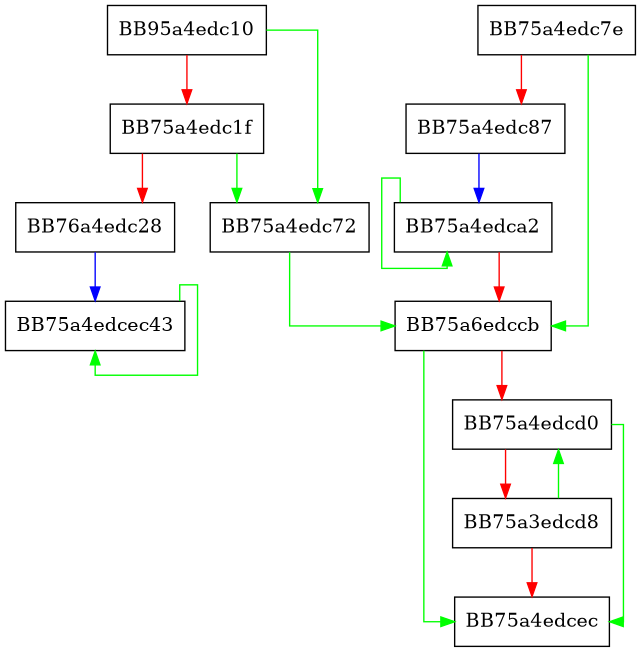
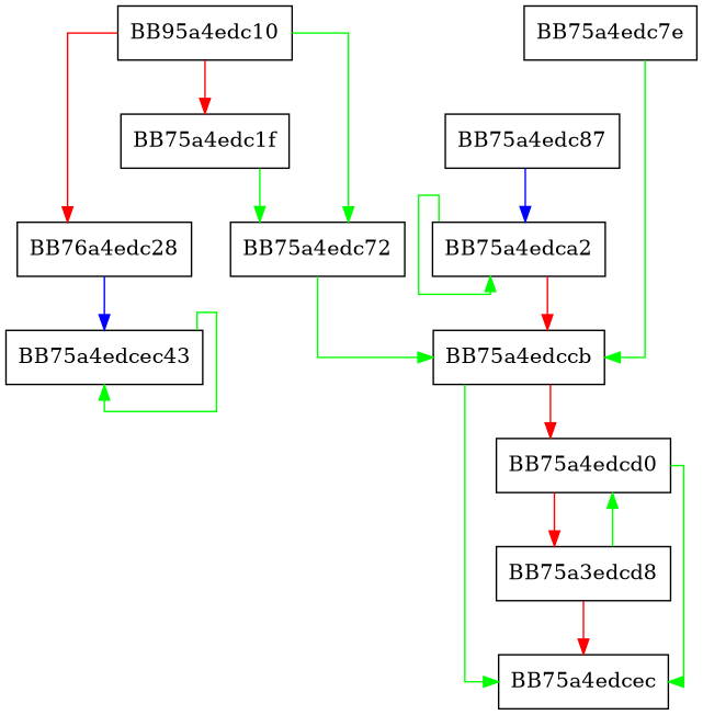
  digraph {
    splines=ortho
    node [shape=box]
    edge [color=green]
    n1 [label=BB95a4edc10]
    BB75a4edc72
    BB75a4edc1f
-   BB75a4edccb [label=BB75a6edccb]
+   BB75a4edccb
    n5 [label=BB76a4edc28]
    BB75a4edcec
    BB75a4edcd0
    BB75a4edc7e
    BB75a4edc87
    n10 [label=BB75a4edcec43]
    n11 [label=BB75a3edcd8]
    BB75a4edca2
    n1 -> BB75a4edc72
    n1 -> BB75a4edc1f [color=red]
    BB75a4edc72 -> BB75a4edccb
    BB75a4edc1f -> BB75a4edc72
-   BB75a4edc1f -> n5 [color=red]
+   n1 -> n5 [color=red]
    BB75a4edccb -> BB75a4edcec
    BB75a4edccb -> BB75a4edcd0 [color=red]
    n5 -> n10 [color=blue]
    BB75a4edcd0 -> BB75a4edcec
    BB75a4edcd0 -> n11 [color=red]
    BB75a4edc7e -> BB75a4edccb
-   BB75a4edc7e -> BB75a4edc87 [color=red]
    BB75a4edc87 -> BB75a4edca2 [color=blue]
    n10 -> n10
    n11 -> BB75a4edcec [color=red]
    n11 -> BB75a4edcd0
    BB75a4edca2 -> BB75a4edccb [color=red]
    BB75a4edca2 -> BB75a4edca2
  }
